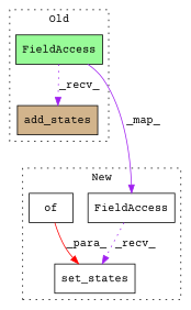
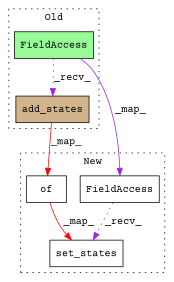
  digraph {
    fontname="Courier Prime"
    node [a=32 fillcolor=white fontname="Courier Prime" l="11,1" shape=box style=filled]
    edge [color=purple fontname="Courier Prime" style=solid]
    n1 [fillcolor=tan label=add_states s="13019,13050"]
    n2 [a=22 fillcolor=palegreen l=6 label=FieldAccess s=13012]
    n3 [l="3,1" label=of s="13026,13049"]
    n4 [label=set_states s="13011,13050"]
    n5 [a=22 l=6 label=FieldAccess s=13004]
    subgraph cluster_1 {
      label=Old
      style=dotted
      n1
      n2
    }
    subgraph cluster_2 {
      label=New
      style=dotted
      n3
      n4
      n5
    }
+   n1 -> n3 [color=red label=_map_]
    n2 -> n1 [label=_recv_ style=dotted]
    n2 -> n5 [label=_map_]
-   n3 -> n4 [color=red label=_para_]
+   n3 -> n4 [color=red label=_map_]
    n5 -> n4 [label=_recv_ style=dotted]
  }
